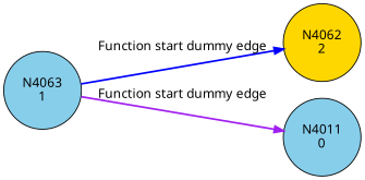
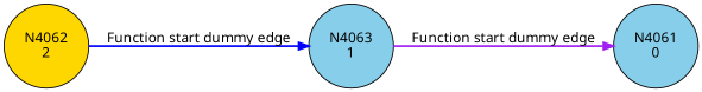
  digraph {
    fontname="Noto Sans"
    rankdir=LR
    node [fillcolor=skyblue fontname="Noto Sans" shape=circle style=filled]
    edge [fontname="Noto Sans" style=bold]
    n1 [fillcolor=gold label="N4062\n2"]
    n2 [label="N4063\n1"]
-   n3 [label="N4011\n0"]
-   n2 -> n1 [color=blue label="Function start dummy edge"]
+   n3 [label="N4061\n0"]
+   n1 -> n2 [color=blue label="Function start dummy edge"]
    n2 -> n3 [color=purple label="Function start dummy edge"]
  }
